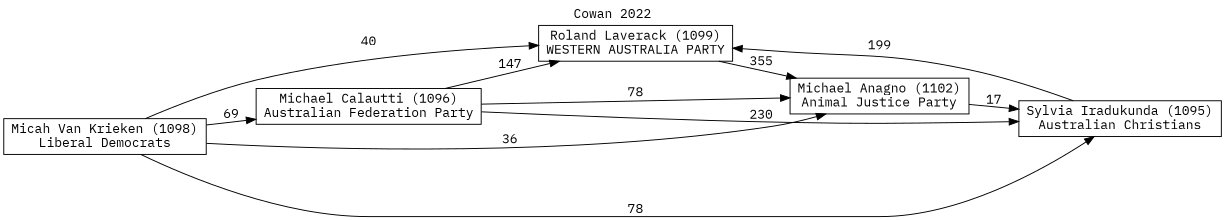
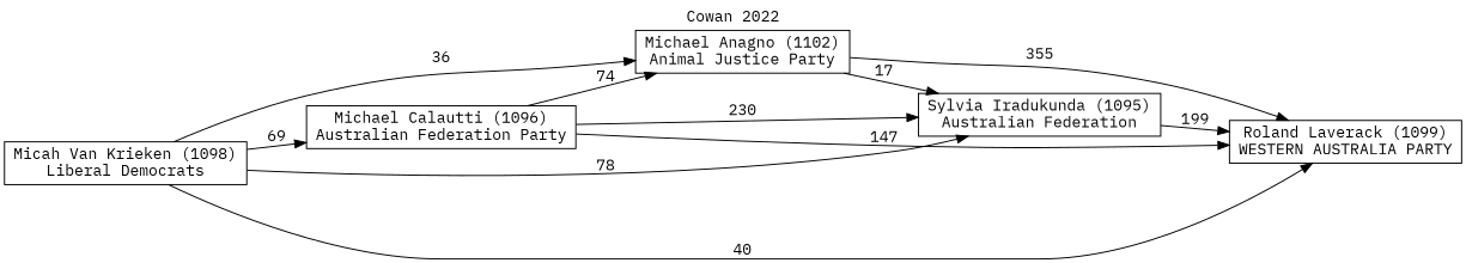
  digraph {
    fontname="IBM Plex Mono"
    label="Cowan 2022"
    labelloc=t
    mclimit=10
    rankdir=LR
    node [fontname="IBM Plex Mono" shape=box]
    edge [fontname="IBM Plex Mono"]
    n1 [label="Roland Laverack (1099)\nWESTERN AUSTRALIA PARTY"]
    n2 [label="Michael Anagno (1102)\nAnimal Justice Party"]
-   n3 [label="Sylvia Iradukunda (1095)\nAustralian Christians"]
+   n3 [label="Sylvia Iradukunda (1095)\nAustralian Federation"]
    n4 [label="Micah Van Krieken (1098)\nLiberal Democrats"]
    n5 [label="Michael Calautti (1096)\nAustralian Federation Party"]
-   n1 -> n2 [label=355]
+   n2 -> n1 [label=355]
    n2 -> n3 [label=17]
    n3 -> n1 [label=199]
    n4 -> n1 [label=40]
    n4 -> n2 [label=36]
    n4 -> n3 [label=78]
    n4 -> n5 [label=69]
    n5 -> n1 [label=147]
-   n5 -> n2 [label=78]
+   n5 -> n2 [label=74]
    n5 -> n3 [label=230]
  }
